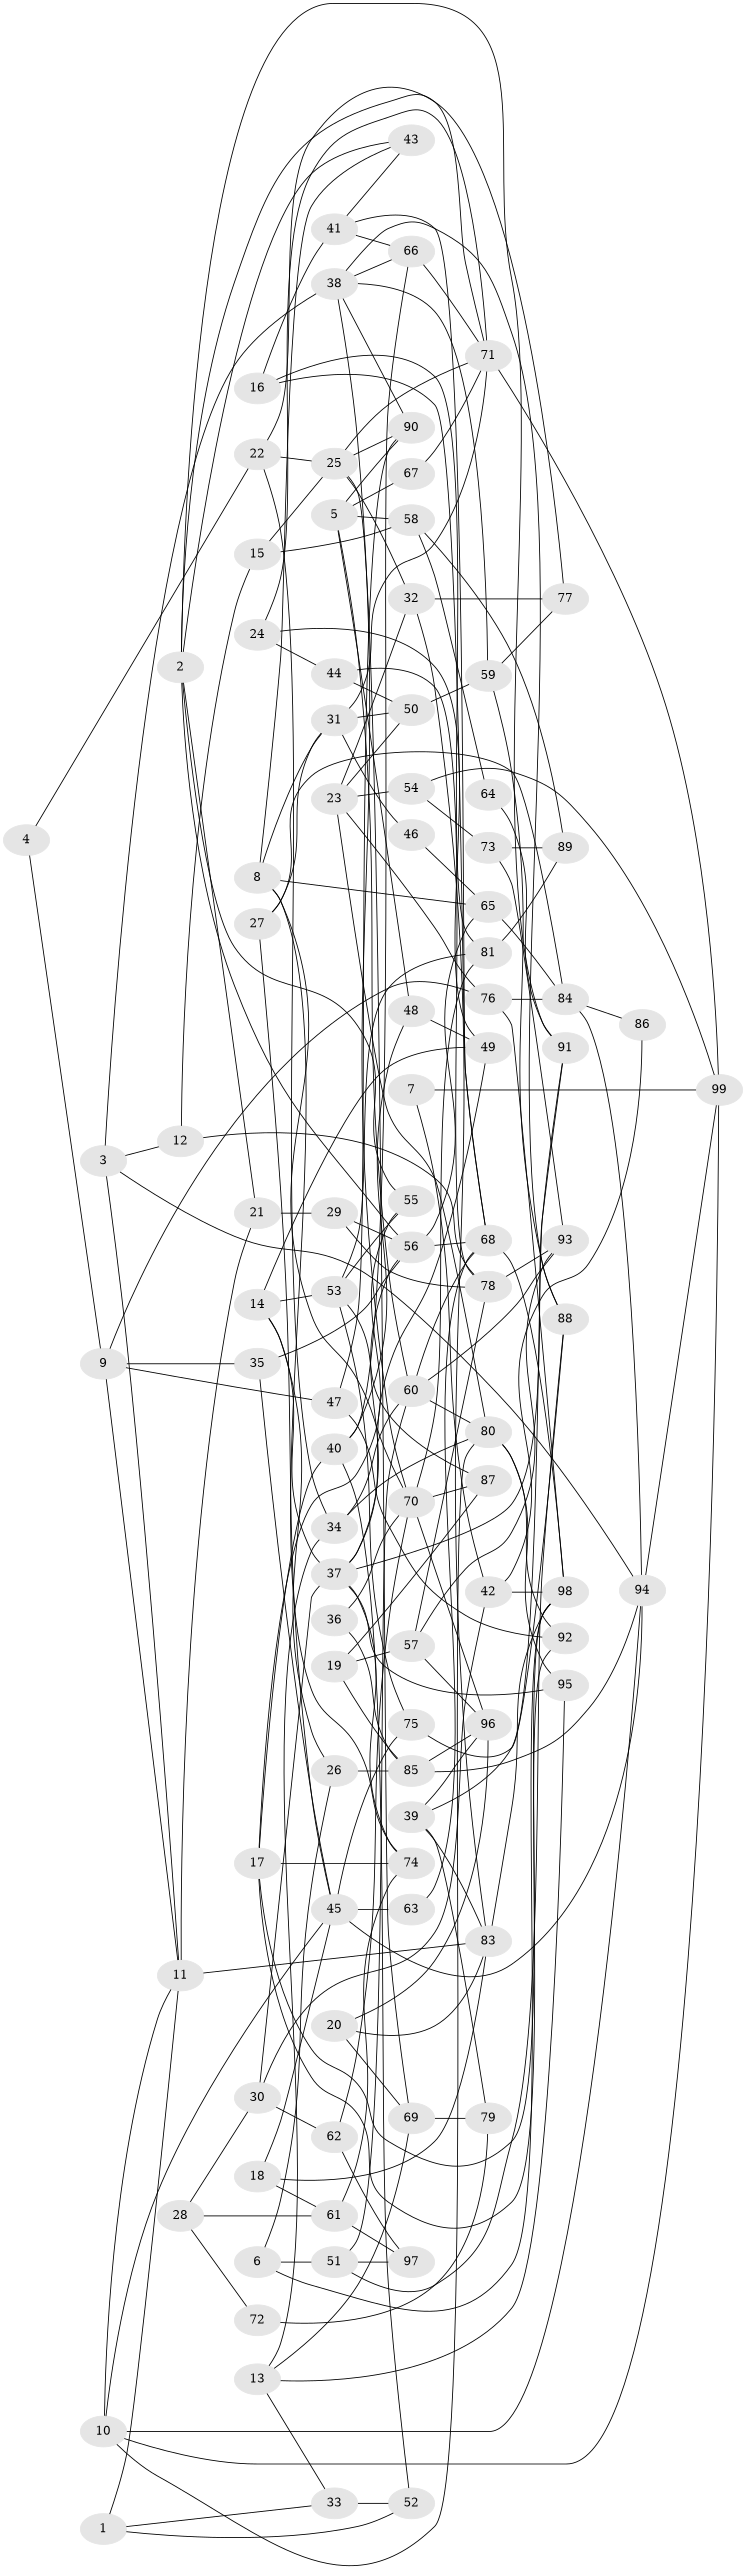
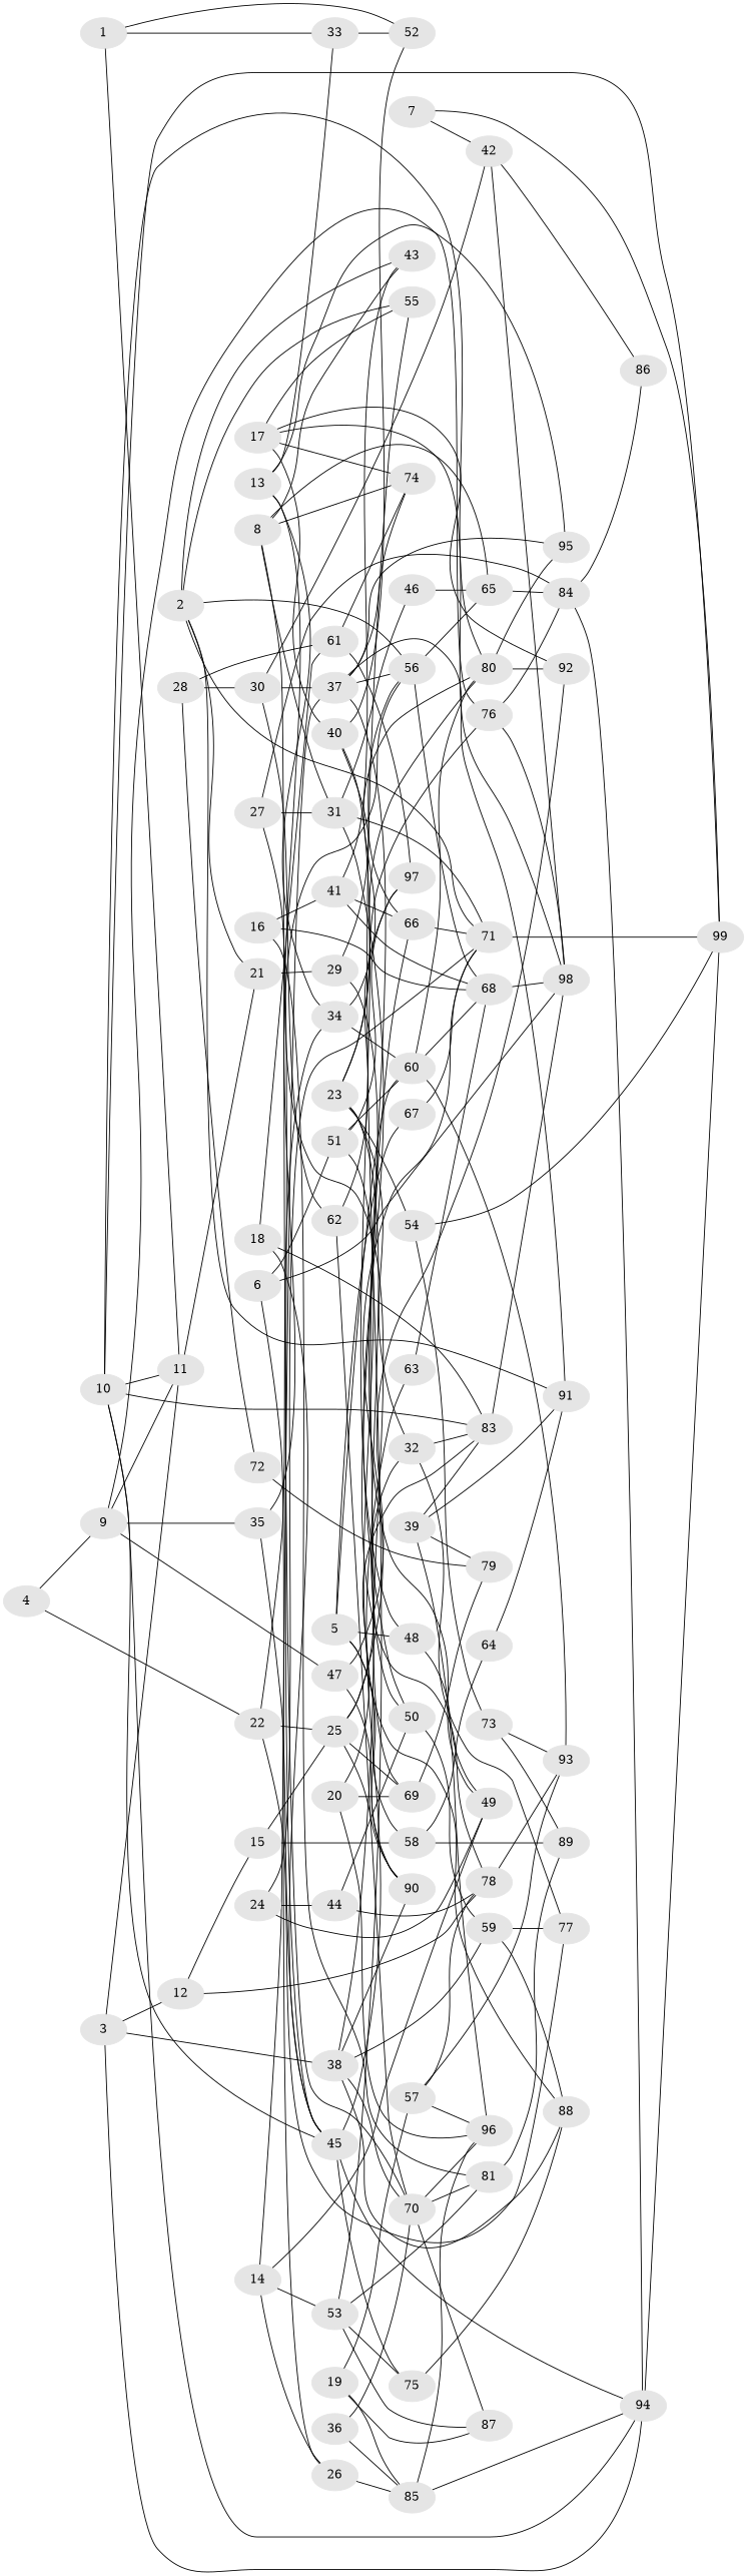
  graph {
    rankdir=LR
    node [color=gray90 style=filled]
    1
    11
    33
    52
    21
    2
    43
    55
    56
    71
    91
    29
    65
    68
    99
    3
    12
    38
    94
    15
    78
    90
    70
    59
    66
    88
    4
    9
    22
    35
    47
    76
    34
    25
    77
    5
    48
    58
    60
    67
    49
    64
    89
    80
    93
    6
    26
    51
    98
    85
    97
    7
    42
    86
    8
    31
    74
    50
    46
    84
    81
    87
    96
    45
    92
    10
    83
    63
    75
    95
    13
    69
    79
    14
    37
    53
    32
    16
    41
    17
    40
    18
    61
    19
    57
    20
    23
    54
    73
    24
    44
    27
    28
    30
    72
    62
    36
    39
    1 -- 11
    1 -- 33
    1 -- 52
    11 -- 21
    33 -- 52
    21 -- 29
    2 -- 21
    2 -- 43
    2 -- 55
    2 -- 56
    2 -- 71
    2 -- 91
    56 -- 65
    56 -- 68
    71 -- 99
    29 -- 56
    29 -- 78
    65 -- 84
    68 -- 98
    3 -- 11
    3 -- 12
    3 -- 38
    3 -- 94
    12 -- 15
    12 -- 78
    38 -- 90
    38 -- 70
    38 -- 59
    38 -- 66
    38 -- 88
    94 -- 99
    15 -- 25
    15 -- 58
    78 -- 93
    70 -- 81
    70 -- 87
    70 -- 96
    59 -- 88
    59 -- 77
    66 -- 71
    4 -- 9
    4 -- 22
    9 -- 11
    9 -- 35
    9 -- 47
    9 -- 76
    22 -- 34
    22 -- 25
    22 -- 77
    35 -- 56
    35 -- 45
    47 -- 90
    47 -- 92
    76 -- 98
    76 -- 84
    34 -- 60
    34 -- 80
    25 -- 71
    25 -- 90
    25 -- 69
    25 -- 32
    5 -- 90
    5 -- 48
    5 -- 58
    5 -- 60
    5 -- 67
    48 -- 49
    58 -- 64
    58 -- 89
    60 -- 68
    60 -- 80
    60 -- 93
    67 -- 71
    64 -- 91
    80 -- 92
    80 -- 95
    6 -- 26
    6 -- 51
    6 -- 98
    26 -- 85
    51 -- 88
    51 -- 60
    51 -- 97
    85 -- 94
    85 -- 96
    7 -- 99
    7 -- 42
    42 -- 98
    42 -- 86
    8 -- 43
    8 -- 65
    8 -- 70
    8 -- 31
    8 -- 74
    31 -- 71
    31 -- 50
    31 -- 46
    50 -- 59
    46 -- 65
    84 -- 94
    84 -- 86
    81 -- 89
    45 -- 94
    45 -- 63
    45 -- 75
    10 -- 11
    10 -- 99
    10 -- 94
    10 -- 80
    10 -- 45
-   11 -- 83
+   10 -- 83
    83 -- 98
    63 -- 68
    75 -- 88
    13 -- 33
    13 -- 34
    13 -- 95
    13 -- 69
    69 -- 79
    14 -- 49
    14 -- 26
    14 -- 37
    14 -- 53
    37 -- 56
    37 -- 91
    37 -- 49
    37 -- 74
    37 -- 95
    53 -- 55
    53 -- 81
    53 -- 87
    53 -- 75
    32 -- 77
    32 -- 83
    16 -- 68
    16 -- 81
    16 -- 41
    41 -- 43
    41 -- 68
    41 -- 66
    17 -- 55
    17 -- 98
    17 -- 74
    17 -- 92
    17 -- 40
    40 -- 52
    40 -- 66
    40 -- 48
    18 -- 45
    18 -- 83
    18 -- 61
    61 -- 97
    61 -- 74
    19 -- 85
    19 -- 87
    19 -- 57
    57 -- 78
    57 -- 93
    57 -- 96
    20 -- 96
    20 -- 83
    20 -- 69
    23 -- 76
    23 -- 80
    23 -- 50
    23 -- 32
    23 -- 54
    54 -- 99
    54 -- 73
    73 -- 89
    73 -- 93
    24 -- 71
    24 -- 49
    24 -- 44
    44 -- 78
    44 -- 50
    27 -- 31
    27 -- 84
    27 -- 45
    28 -- 61
    28 -- 30
    28 -- 72
    30 -- 42
    30 -- 37
    30 -- 62
    72 -- 79
    62 -- 70
    62 -- 97
    36 -- 70
    36 -- 85
    39 -- 91
    39 -- 96
    39 -- 83
    39 -- 79
  }
